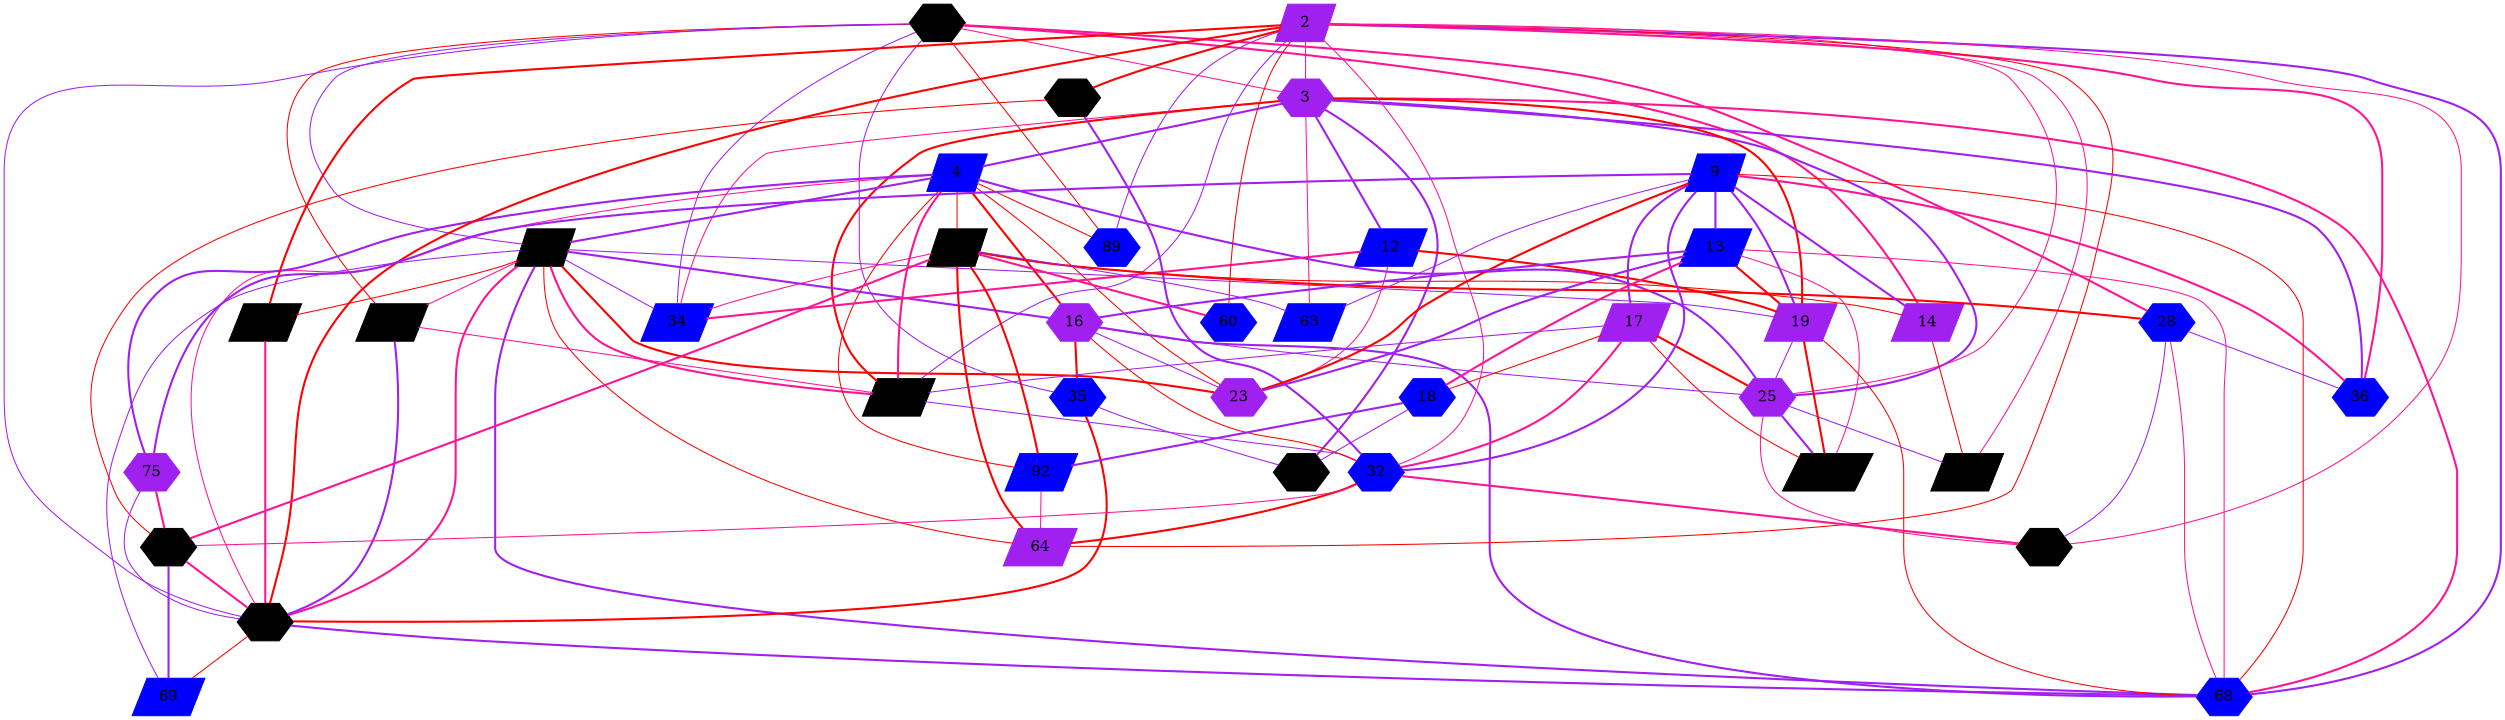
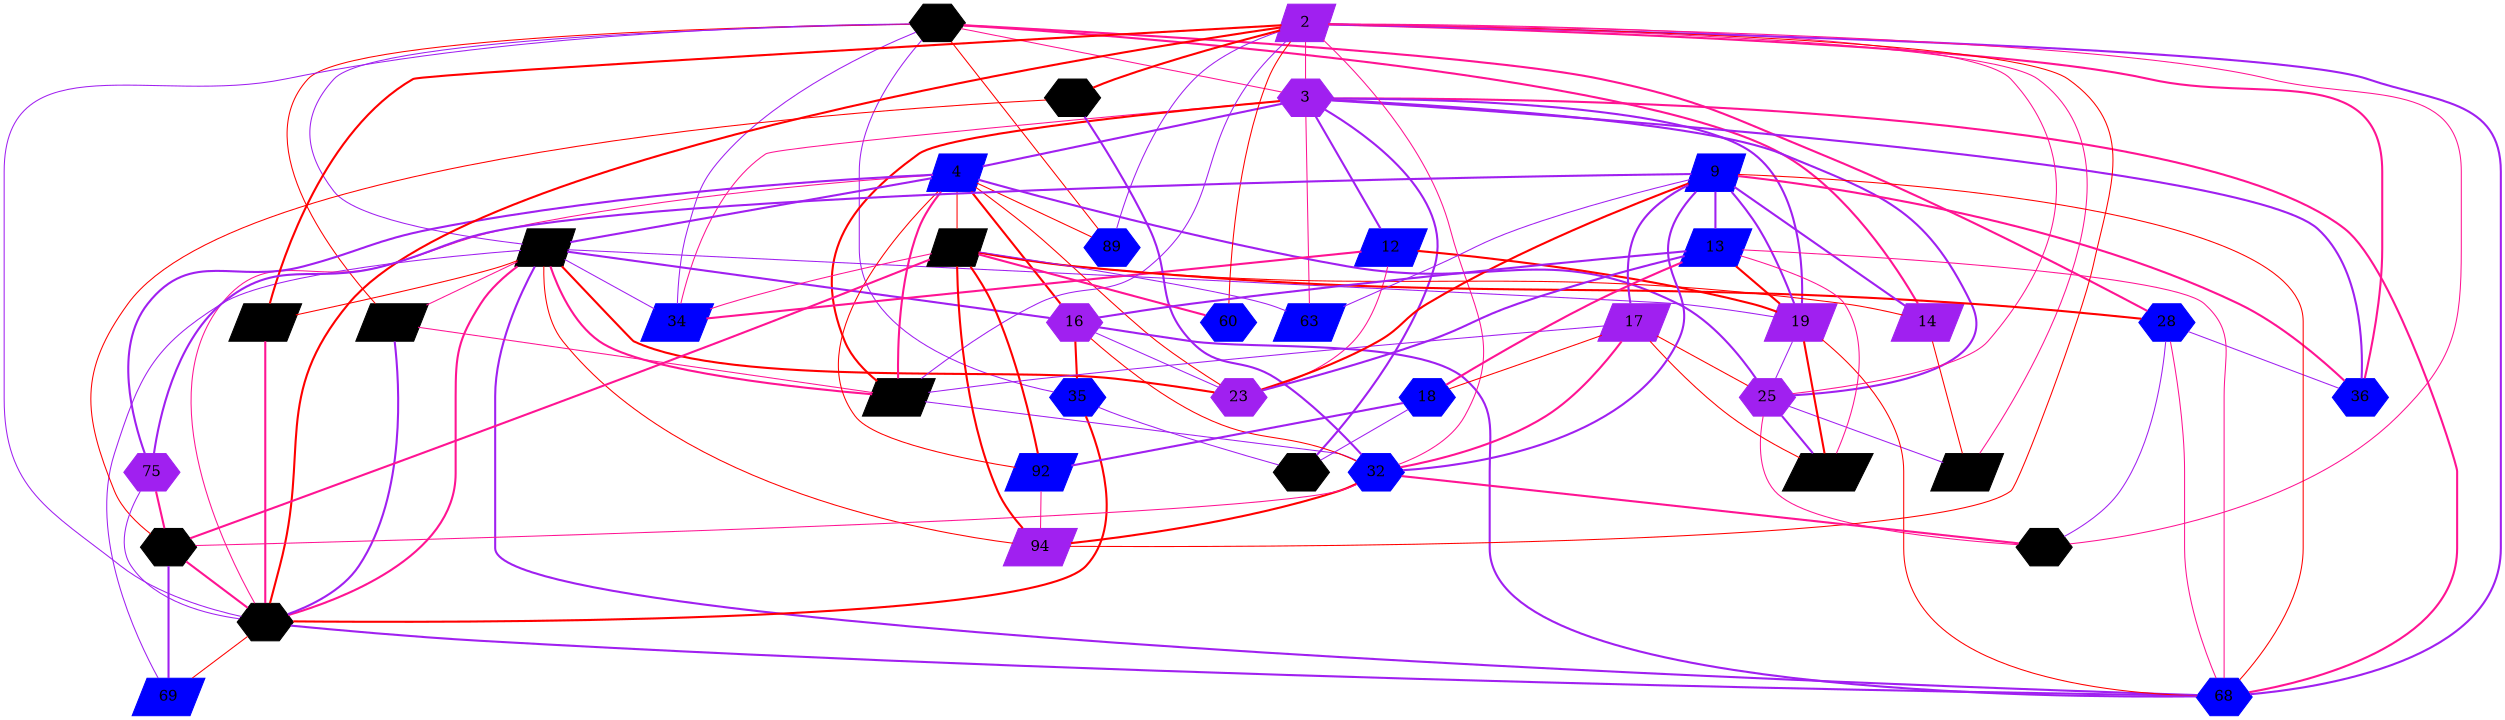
  graph {
    node [color=blue shape=parallelogram style=filled]
    edge [color=purple style=bold]
    1 [color=black shape=hexagon super="+30+81"]
    3 [color=purple shape=hexagon super="+100+56+74"]
    5 [color=black super="+80+61"]
    14 [color=purple super="+87"]
    24 [color=black]
    28 [shape=hexagon super="+76+50"]
    34 [super="+49"]
    35 [shape=hexagon super="+44"]
    45 [color=black shape=hexagon super="+47"]
    89 [shape=hexagon]
    25 [color=purple shape=hexagon super="+27"]
    31 [color=black super="+52"]
    36 [shape=hexagon super="+75"]
    68 [shape=hexagon super="+79"]
    4 [super="+42+39+8"]
    12
    19 [color=purple super="+64"]
    38 [color=black shape=hexagon]
    63 [super="+77"]
    20 [color=black super="+46"]
-   94 [color=purple super="+103" label=64]
+   94 [color=purple super="+103"]
    16 [color=purple shape=hexagon super="+82"]
    23 [color=purple shape=hexagon super="+54+99"]
    69
    26 [color=black]
    78 [color=black shape=hexagon]
    2 [color=purple super="+98+51+90+11"]
    10 [color=black shape=hexagon super="+33"]
    32 [shape=hexagon super="+48+58+85"]
    60 [shape=hexagon]
    37 [color=black shape=hexagon super="+70"]
    101 [color=black]
    6 [color=black super="+21+29+41"]
    n34 [color=purple label=75 shape=hexagon]
    92
    17 [color=purple super="+55+22"]
    18 [shape=hexagon super="+43"]
    9 [super="+93+71"]
    13 [super="+65+59+40"]
    1 -- 3 [color=deeppink style=solid]
    1 -- 5 [style=solid]
    1 -- 14 [color=deeppink]
    1 -- 24 [color=red style=solid]
    1 -- 28 [color=deeppink weight=2]
    1 -- 34 [style=solid]
    1 -- 35 [style=solid]
    1 -- 45 [style=solid]
    1 -- 89 [color=red style=solid]
    3 -- 34 [color=deeppink style=solid weight=2]
    3 -- 25
    3 -- 31 [color=red]
    3 -- 36
    3 -- 68 [color=deeppink]
    3 -- 4 [weight=2]
    3 -- 12
-   3 -- 19 [color=red]
+   3 -- 19
    3 -- 38
    3 -- 63 [color=deeppink style=solid weight=2]
    5 -- 24 [color=deeppink style=solid]
    5 -- 34 [style=solid]
    5 -- 45 [color=deeppink]
    5 -- 31 [color=deeppink]
    5 -- 68
    5 -- 19 [style=solid]
    5 -- 20 [color=red style=solid]
    5 -- 94 [color=red style=solid]
    5 -- 16
    5 -- 23 [color=red]
    5 -- 69 [style=solid]
    14 -- 26 [color=red style=solid]
    24 -- 45
    24 -- 31 [color=deeppink style=solid]
    28 -- 36 [style=solid]
    28 -- 68 [color=deeppink style=solid]
    28 -- 78 [style=solid]
    35 -- 45 [color=red]
    35 -- 38 [style=solid]
    45 -- 68
    45 -- 69 [color=red style=solid]
    25 -- 26 [style=solid]
    25 -- 78 [color=deeppink style=solid]
    25 -- 101
    31 -- 32 [style=solid]
    4 -- 5
    4 -- 45 [color=deeppink style=solid]
    4 -- 89 [color=red style=solid]
    4 -- 25
    4 -- 31 [color=deeppink]
    4 -- 16 [color=red]
    4 -- 23 [color=red style=solid]
    4 -- 6 [color=red style=solid]
    4 -- n34
    4 -- 92 [color=red style=solid]
    12 -- 34 [color=deeppink]
    12 -- 19 [color=red]
    12 -- 23 [color=deeppink style=solid]
    19 -- 25 [style=solid]
    19 -- 68 [color=red style=solid]
    19 -- 101 [color=red]
    20 -- 45 [color=deeppink]
    16 -- 35 [color=red]
-   16 -- 25 [style=solid]
    16 -- 68
    16 -- 23 [style=solid]
    16 -- 32 [color=red style=solid]
    2 -- 3 [color=deeppink style=solid]
    2 -- 45 [color=red]
    2 -- 89 [style=solid]
    2 -- 25 [color=deeppink style=solid]
    2 -- 31 [style=solid]
    2 -- 36 [color=deeppink]
    2 -- 68
    2 -- 20 [color=red weight=2]
    2 -- 94 [color=red style=solid weight=2]
    2 -- 26 [color=deeppink style=solid]
    2 -- 78 [color=deeppink style=solid]
    2 -- 10 [color=red weight=2]
    2 -- 32 [color=deeppink style=solid]
    2 -- 60 [color=red style=solid]
    10 -- 32
    10 -- 37 [color=red style=solid]
    32 -- 94 [color=red]
    32 -- 78 [color=deeppink]
    32 -- 37 [color=deeppink style=solid]
    37 -- 45 [color=deeppink]
    37 -- 69
    6 -- 14 [color=red style=solid]
    6 -- 28 [color=red weight=2]
    6 -- 34 [color=deeppink style=solid]
    6 -- 63 [style=solid]
    6 -- 94 [color=red]
    6 -- 60 [color=deeppink]
    6 -- 37 [color=deeppink]
    6 -- 92 [color=red]
    n34 -- 45 [style=solid]
    n34 -- 37 [color=deeppink]
    92 -- 94 [color=deeppink style=solid]
-   17 -- 25 [color=red]
+   17 -- 25 [color=red style=solid]
    17 -- 31 [style=solid]
    17 -- 32 [color=deeppink]
    17 -- 101 [color=red style=solid]
    17 -- 18 [color=red style=solid]
    18 -- 38 [style=solid]
    18 -- 92
    9 -- 14
    9 -- 36 [color=deeppink]
    9 -- 68 [color=red style=solid weight=2]
    9 -- 19
    9 -- 63 [style=solid]
    9 -- 23 [color=red]
    9 -- 32
    9 -- n34
    9 -- 17
    9 -- 13
    13 -- 68 [color=deeppink style=solid weight=2]
    13 -- 19 [color=red]
    13 -- 16 [weight=3]
    13 -- 23
    13 -- 101 [color=deeppink style=solid]
    13 -- 18 [color=deeppink]
  }
